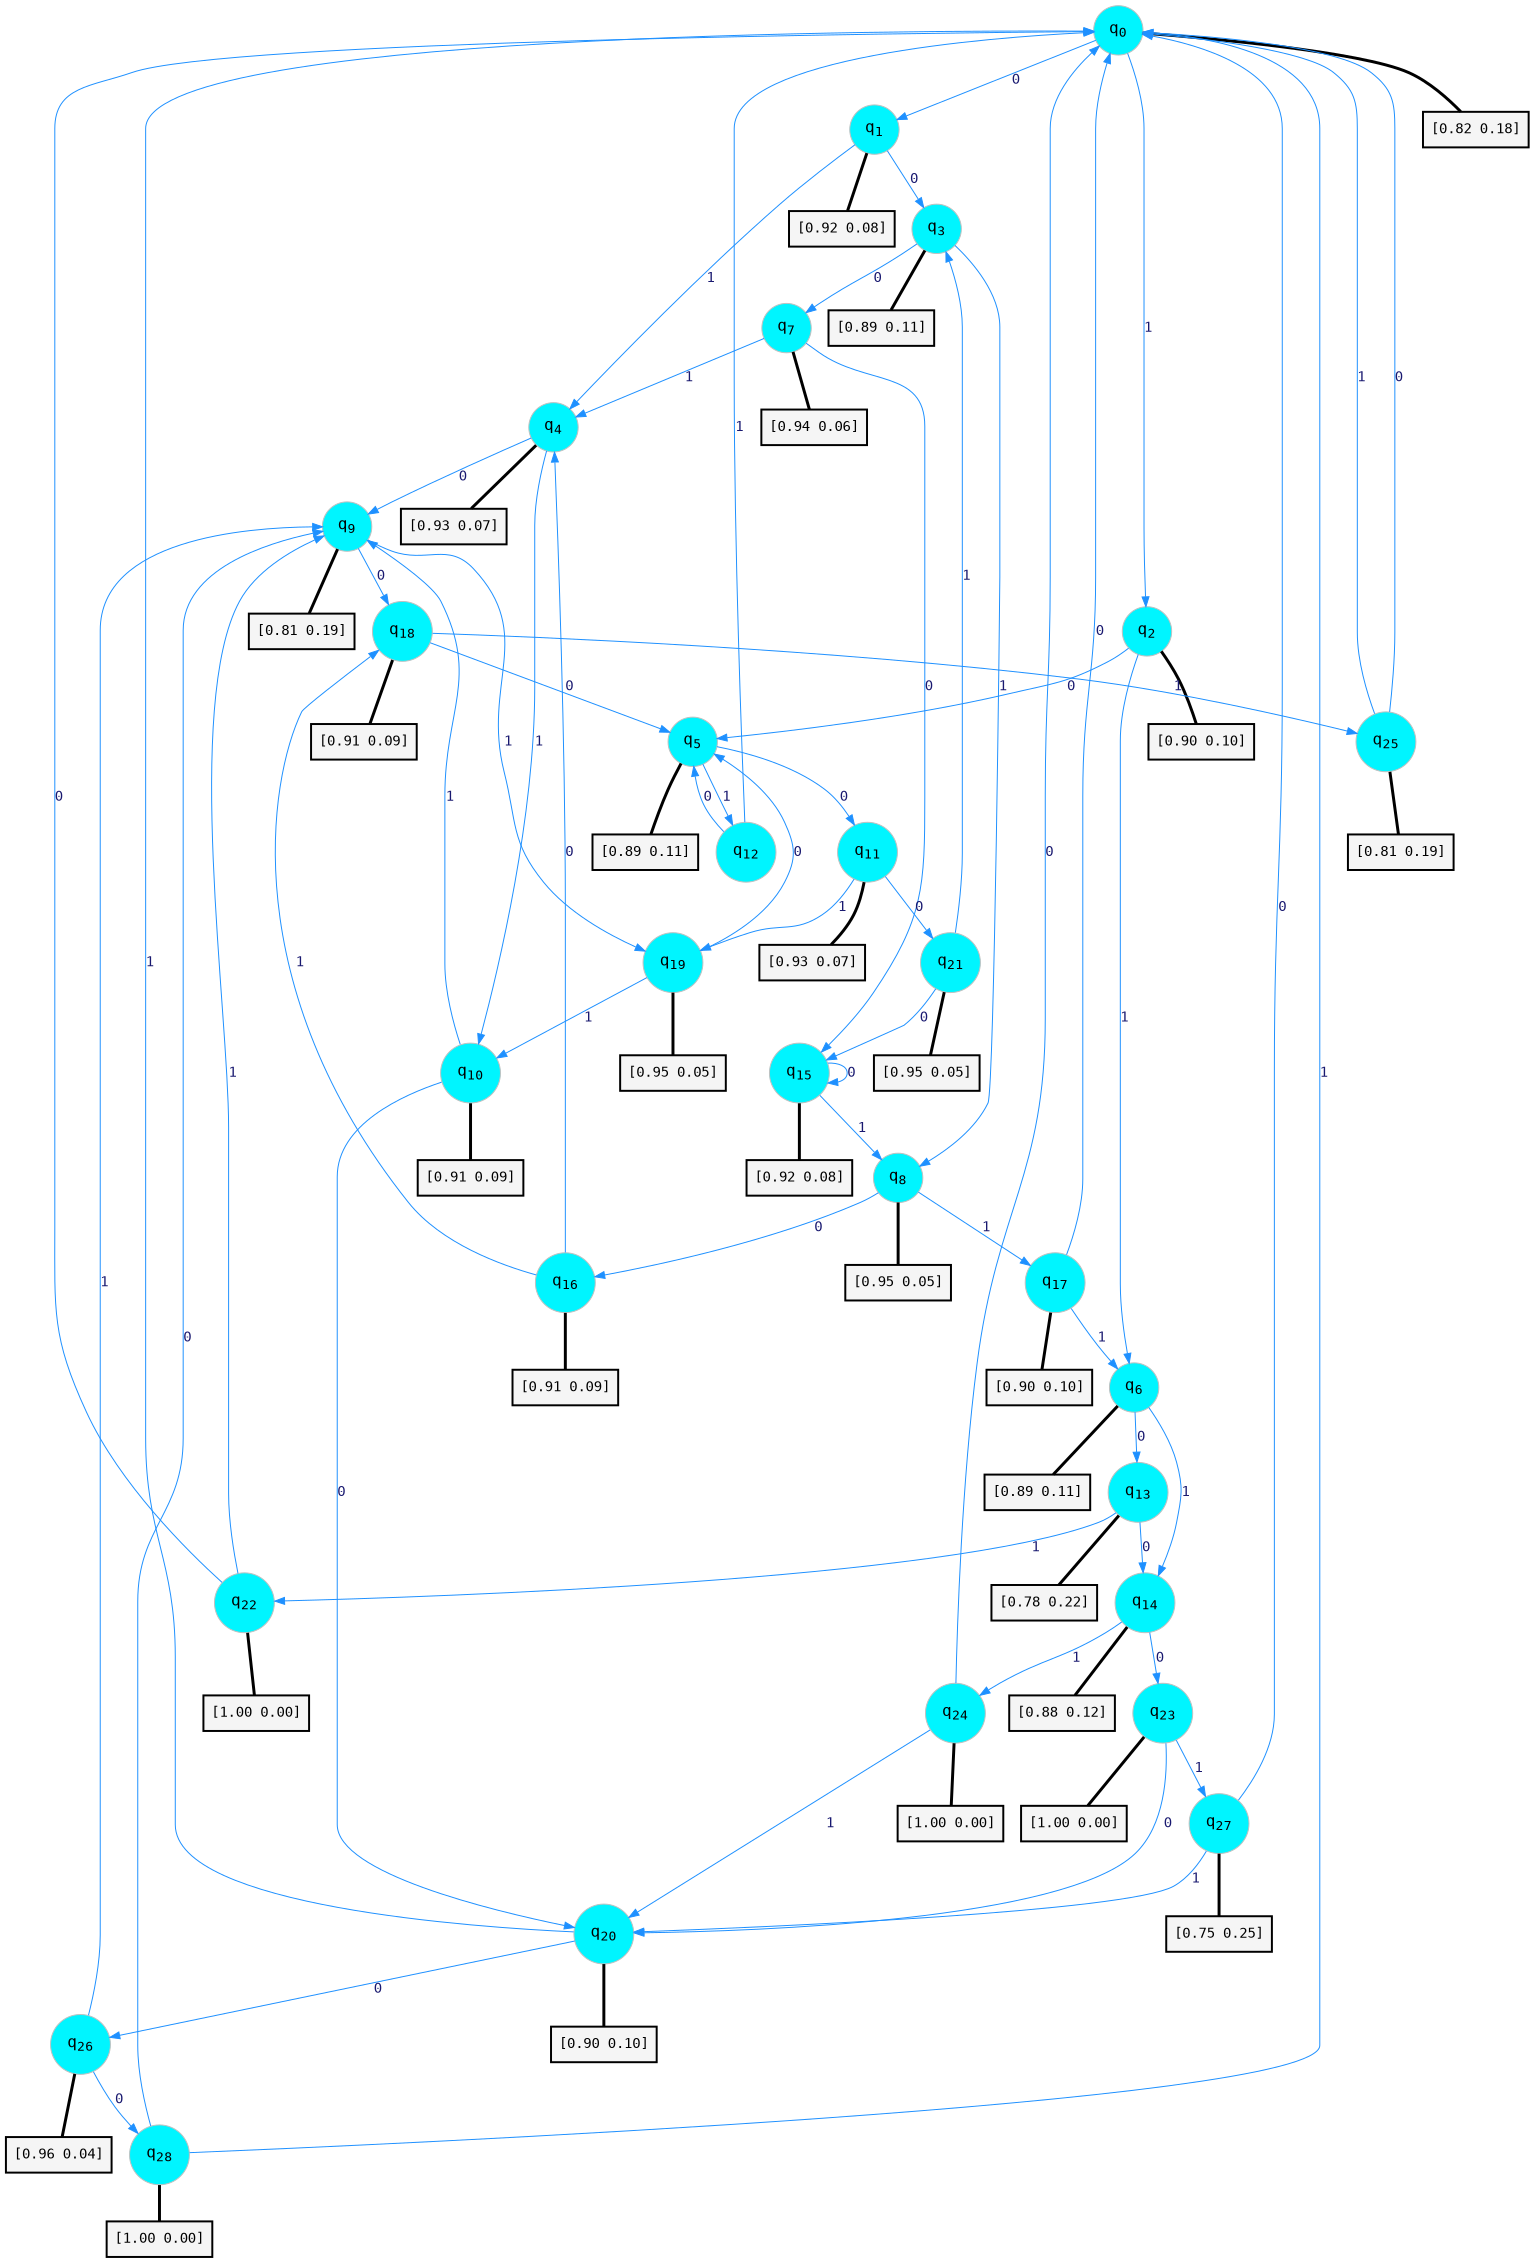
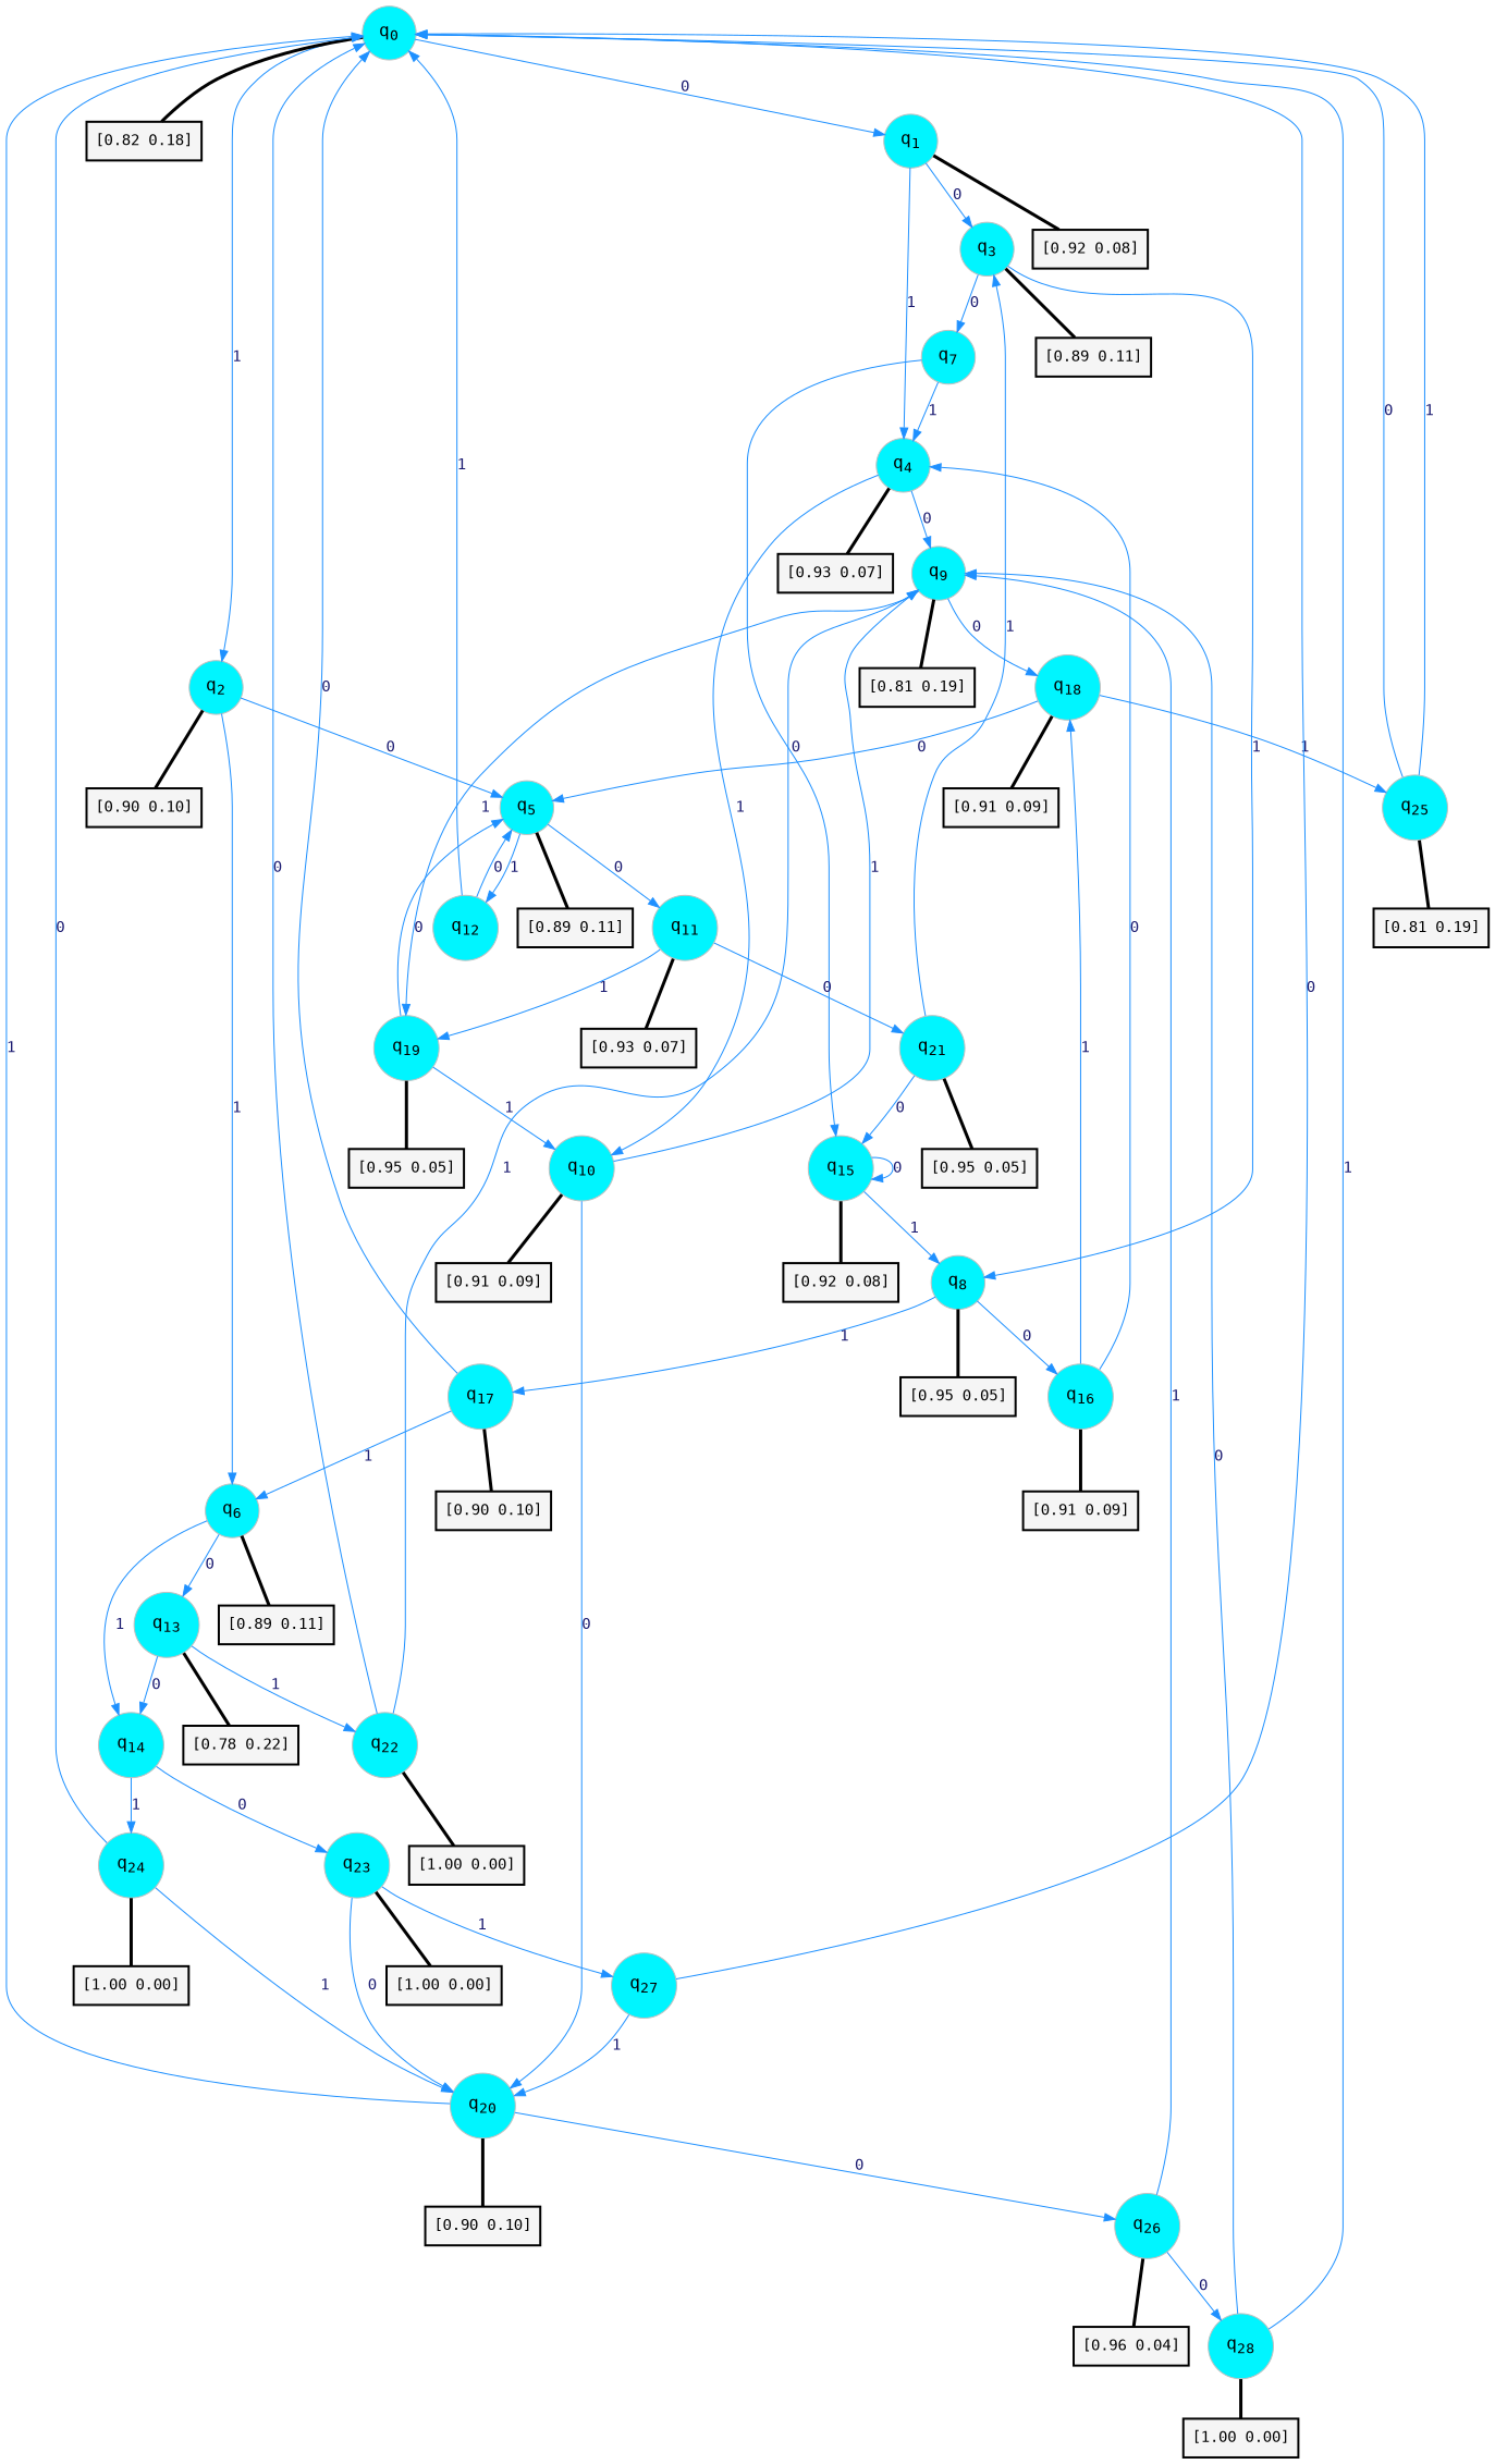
  digraph {
    fontname="DejaVu Sans Mono"
    rankdir=TD
    node [color=gray fillcolor=turquoise1 fontcolor=black fontname="DejaVu Sans Mono" fontsize=16 fontweight=bold shape=circle style=filled]
    edge [arrowsize=1 color=dodgerblue1 fontcolor=midnightblue fontname="DejaVu Sans Mono" fontweight=bold penwidth=1 style=solid weight=20]
    n1 [label=<q<SUB>0</SUB>>]
    n2 [label=<q<SUB>1</SUB>>]
    n3 [label=<q<SUB>2</SUB>>]
    n4 [color=black fillcolor=whitesmoke fontsize=14 label="[0.82 0.18]" penwidth=2 shape=box]
    n5 [label=<q<SUB>3</SUB>>]
    n6 [label=<q<SUB>4</SUB>>]
    n7 [color=black fillcolor=whitesmoke fontsize=14 label="[0.92 0.08]" penwidth=2 shape=box]
    n8 [label=<q<SUB>5</SUB>>]
    n9 [label=<q<SUB>6</SUB>>]
    n10 [color=black fillcolor=whitesmoke fontsize=14 label="[0.90 0.10]" penwidth=2 shape=box]
    n11 [label=<q<SUB>7</SUB>>]
    n12 [label=<q<SUB>8</SUB>>]
    n13 [color=black fillcolor=whitesmoke fontsize=14 label="[0.89 0.11]" penwidth=2 shape=box]
    n14 [label=<q<SUB>9</SUB>>]
    n15 [label=<q<SUB>10</SUB>>]
    n16 [color=black fillcolor=whitesmoke fontsize=14 label="[0.93 0.07]" penwidth=2 shape=box]
    n17 [label=<q<SUB>11</SUB>>]
    n18 [label=<q<SUB>12</SUB>>]
    n19 [color=black fillcolor=whitesmoke fontsize=14 label="[0.89 0.11]" penwidth=2 shape=box]
    n20 [label=<q<SUB>13</SUB>>]
    n21 [label=<q<SUB>14</SUB>>]
    n22 [color=black fillcolor=whitesmoke fontsize=14 label="[0.89 0.11]" penwidth=2 shape=box]
    n23 [label=<q<SUB>15</SUB>>]
-   n24 [color=black fillcolor=whitesmoke fontsize=14 label="[0.94 0.06]" penwidth=2 shape=box]
    n25 [label=<q<SUB>16</SUB>>]
    n26 [label=<q<SUB>17</SUB>>]
    n27 [color=black fillcolor=whitesmoke fontsize=14 label="[0.95 0.05]" penwidth=2 shape=box]
    n28 [label=<q<SUB>18</SUB>>]
    n29 [label=<q<SUB>19</SUB>>]
    n30 [color=black fillcolor=whitesmoke fontsize=14 label="[0.81 0.19]" penwidth=2 shape=box]
    n31 [label=<q<SUB>20</SUB>>]
    n32 [color=black fillcolor=whitesmoke fontsize=14 label="[0.91 0.09]" penwidth=2 shape=box]
    n33 [label=<q<SUB>21</SUB>>]
    n34 [color=black fillcolor=whitesmoke fontsize=14 label="[0.93 0.07]" penwidth=2 shape=box]
    n35 [label=<q<SUB>22</SUB>>]
    n36 [color=black fillcolor=whitesmoke fontsize=14 label="[0.78 0.22]" penwidth=2 shape=box]
    n37 [label=<q<SUB>23</SUB>>]
    n38 [label=<q<SUB>24</SUB>>]
-   n39 [color=black fillcolor=whitesmoke fontsize=14 label="[0.88 0.12]" penwidth=2 shape=box]
    n40 [color=black fillcolor=whitesmoke fontsize=14 label="[0.92 0.08]" penwidth=2 shape=box]
    n41 [color=black fillcolor=whitesmoke fontsize=14 label="[0.91 0.09]" penwidth=2 shape=box]
    n42 [color=black fillcolor=whitesmoke fontsize=14 label="[0.90 0.10]" penwidth=2 shape=box]
    n43 [label=<q<SUB>25</SUB>>]
    n44 [color=black fillcolor=whitesmoke fontsize=14 label="[0.91 0.09]" penwidth=2 shape=box]
    n45 [color=black fillcolor=whitesmoke fontsize=14 label="[0.95 0.05]" penwidth=2 shape=box]
    n46 [label=<q<SUB>26</SUB>>]
    n47 [color=black fillcolor=whitesmoke fontsize=14 label="[0.90 0.10]" penwidth=2 shape=box]
    n48 [color=black fillcolor=whitesmoke fontsize=14 label="[0.95 0.05]" penwidth=2 shape=box]
    n49 [color=black fillcolor=whitesmoke fontsize=14 label="[1.00 0.00]" penwidth=2 shape=box]
    n50 [label=<q<SUB>27</SUB>>]
    n51 [color=black fillcolor=whitesmoke fontsize=14 label="[1.00 0.00]" penwidth=2 shape=box]
    n52 [color=black fillcolor=whitesmoke fontsize=14 label="[1.00 0.00]" penwidth=2 shape=box]
    n53 [color=black fillcolor=whitesmoke fontsize=14 label="[0.81 0.19]" penwidth=2 shape=box]
    n54 [label=<q<SUB>28</SUB>>]
    n55 [color=black fillcolor=whitesmoke fontsize=14 label="[0.96 0.04]" penwidth=2 shape=box]
-   n56 [color=black fillcolor=whitesmoke fontsize=14 label="[0.75 0.25]" penwidth=2 shape=box]
    n57 [color=black fillcolor=whitesmoke fontsize=14 label="[1.00 0.00]" penwidth=2 shape=box]
    n1 -> n2 [label=0]
    n1 -> n3 [label=1]
    n1 -> n4 [arrowhead=none color=black penwidth=3]
    n2 -> n5 [label=0]
    n2 -> n6 [label=1]
    n2 -> n7 [arrowhead=none color=black penwidth=3]
    n3 -> n8 [label=0]
    n3 -> n9 [label=1]
    n3 -> n10 [arrowhead=none color=black penwidth=3]
    n5 -> n11 [label=0]
    n5 -> n12 [label=1]
    n5 -> n13 [arrowhead=none color=black penwidth=3]
    n6 -> n14 [label=0]
    n6 -> n15 [label=1]
    n6 -> n16 [arrowhead=none color=black penwidth=3]
    n8 -> n17 [label=0]
    n8 -> n18 [label=1]
    n8 -> n19 [arrowhead=none color=black penwidth=3]
    n9 -> n20 [label=0]
    n9 -> n21 [label=1]
    n9 -> n22 [arrowhead=none color=black penwidth=3]
    n11 -> n6 [label=1]
    n11 -> n23 [label=0]
-   n11 -> n24 [arrowhead=none color=black penwidth=3]
    n12 -> n25 [label=0]
    n12 -> n26 [label=1]
    n12 -> n27 [arrowhead=none color=black penwidth=3]
    n14 -> n28 [label=0]
    n14 -> n29 [label=1]
    n14 -> n30 [arrowhead=none color=black penwidth=3]
    n15 -> n14 [label=1]
    n15 -> n31 [label=0]
    n15 -> n32 [arrowhead=none color=black penwidth=3]
    n17 -> n29 [label=1]
    n17 -> n33 [label=0]
    n17 -> n34 [arrowhead=none color=black penwidth=3]
    n18 -> n1 [label=1]
    n18 -> n8 [label=0]
    n20 -> n21 [label=0]
    n20 -> n35 [label=1]
    n20 -> n36 [arrowhead=none color=black penwidth=3]
    n21 -> n37 [label=0]
    n21 -> n38 [label=1]
-   n21 -> n39 [arrowhead=none color=black penwidth=3]
    n23 -> n12 [label=1]
    n23 -> n23 [label=0]
    n23 -> n40 [arrowhead=none color=black penwidth=3]
    n25 -> n6 [label=0]
    n25 -> n28 [label=1]
    n25 -> n41 [arrowhead=none color=black penwidth=3]
    n26 -> n1 [label=0]
    n26 -> n9 [label=1]
    n26 -> n42 [arrowhead=none color=black penwidth=3]
    n28 -> n8 [label=0]
    n28 -> n43 [label=1]
    n28 -> n44 [arrowhead=none color=black penwidth=3]
    n29 -> n8 [label=0]
    n29 -> n15 [label=1]
    n29 -> n45 [arrowhead=none color=black penwidth=3]
    n31 -> n1 [label=1]
    n31 -> n46 [label=0]
    n31 -> n47 [arrowhead=none color=black penwidth=3]
    n33 -> n5 [label=1]
    n33 -> n23 [label=0]
    n33 -> n48 [arrowhead=none color=black penwidth=3]
    n35 -> n1 [label=0]
    n35 -> n14 [label=1]
    n35 -> n49 [arrowhead=none color=black penwidth=3]
    n37 -> n31 [label=0]
    n37 -> n50 [label=1]
    n37 -> n51 [arrowhead=none color=black penwidth=3]
    n38 -> n1 [label=0]
    n38 -> n31 [label=1]
    n38 -> n52 [arrowhead=none color=black penwidth=3]
    n43 -> n1 [label=0]
    n43 -> n1 [label=1]
    n43 -> n53 [arrowhead=none color=black penwidth=3]
    n46 -> n14 [label=1]
    n46 -> n54 [label=0]
    n46 -> n55 [arrowhead=none color=black penwidth=3]
    n50 -> n1 [label=0]
    n50 -> n31 [label=1]
-   n50 -> n56 [arrowhead=none color=black penwidth=3]
    n54 -> n1 [label=1]
    n54 -> n14 [label=0]
    n54 -> n57 [arrowhead=none color=black penwidth=3]
  }
